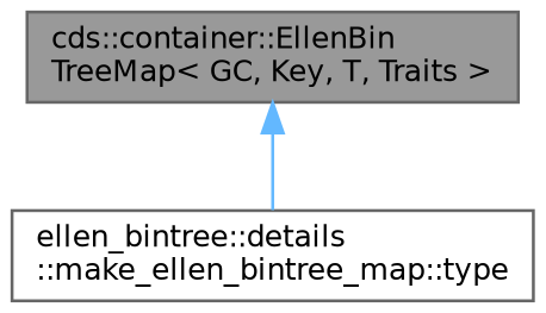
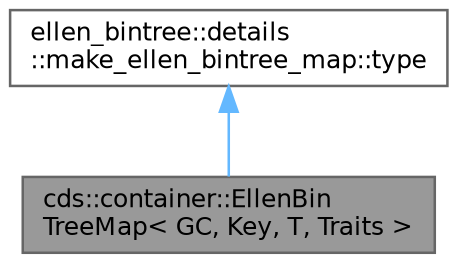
  digraph {
    node [color=gray40 fontname=Helvetica fontsize=10 shape=box style=filled]
    n1 [fillcolor=grey60 fontcolor=black height=0.2 label="cds::container::EllenBin\lTreeMap\< GC, Key, T, Traits \>" width=0.4]
    n2 [fillcolor=white height=0.2 label="ellen_bintree::details\l::make_ellen_bintree_map::type" width=0.4]
-   n1 -> n2 [color=steelblue1 dir=back fontname=Helvetica fontsize=10 labelfontname=Helvetica labelfontsize=10 style=solid]
+   n2 -> n1 [color=steelblue1 dir=back fontname=Helvetica fontsize=10 labelfontname=Helvetica labelfontsize=10 style=solid]
  }
